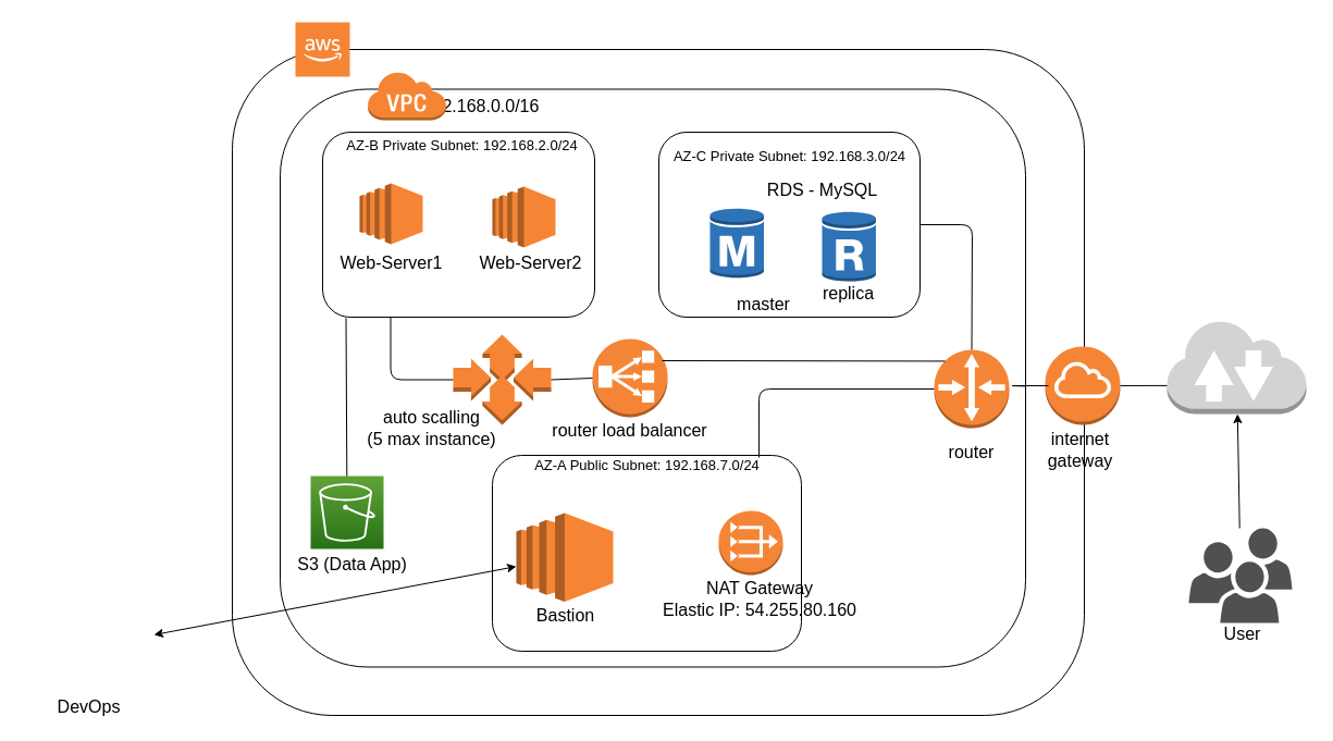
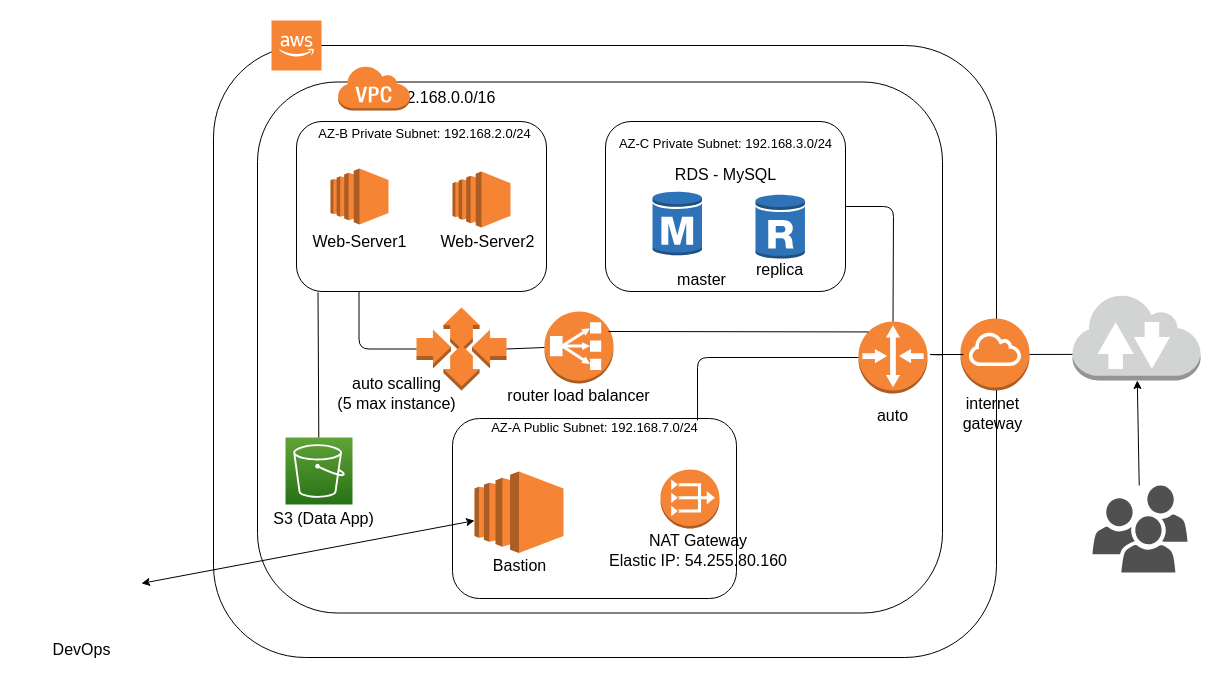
  <mxCell id="0" />
  <mxCell id="1" parent="0" />
  <mxCell id="2" value="" style="rounded=1;whiteSpace=wrap;html=1;" parent="1" vertex="1"><mxGeometry x="213" y="45" width="783" height="612" as="geometry" /></mxCell>
  <mxCell id="3" value="" style="outlineConnect=0;dashed=0;verticalLabelPosition=bottom;verticalAlign=top;align=center;html=1;shape=mxgraph.aws3.cloud_2;fillColor=#F58534;gradientColor=none;" parent="1" vertex="1"><mxGeometry x="271" y="20" width="50" height="50" as="geometry" /></mxCell>
  <mxCell id="4" value="" style="outlineConnect=0;dashed=0;verticalLabelPosition=bottom;verticalAlign=top;align=center;html=1;shape=mxgraph.aws3.internet_gateway;fillColor=#F58536;gradientColor=none;" parent="1" vertex="1"><mxGeometry x="960" y="318" width="69" height="72" as="geometry" /></mxCell>
  <mxCell id="5" value="" style="rounded=1;whiteSpace=wrap;html=1;" parent="1" vertex="1"><mxGeometry x="257" y="81.5" width="685" height="531" as="geometry" /></mxCell>
  <mxCell id="6" value="&lt;font style=&quot;font-size: 16px&quot;&gt;192.168.0.0/16&lt;/font&gt;" style="text;html=1;strokeColor=none;fillColor=none;align=center;verticalAlign=middle;whiteSpace=wrap;rounded=0;" parent="1" vertex="1"><mxGeometry x="422" y="87" width="40" height="20" as="geometry" /></mxCell>
  <mxCell id="7" value="" style="outlineConnect=0;dashed=0;verticalLabelPosition=bottom;verticalAlign=top;align=center;html=1;shape=mxgraph.aws3.virtual_private_cloud;fillColor=#F58534;gradientColor=none;" parent="1" vertex="1"><mxGeometry x="337" y="65" width="72.5" height="45" as="geometry" /></mxCell>
  <mxCell id="8" value="" style="outlineConnect=0;dashed=0;verticalLabelPosition=bottom;verticalAlign=top;align=center;html=1;shape=mxgraph.aws3.router;fillColor=#F58536;gradientColor=none;" parent="1" vertex="1"><mxGeometry x="858" y="321" width="69" height="72" as="geometry" /></mxCell>
  <mxCell id="9" value="" style="outlineConnect=0;dashed=0;verticalLabelPosition=bottom;verticalAlign=top;align=center;html=1;shape=mxgraph.aws3.classic_load_balancer;fillColor=#F58536;gradientColor=none;" parent="1" vertex="1"><mxGeometry x="544" y="311" width="69" height="72" as="geometry" /></mxCell>
  <mxCell id="10" value="" style="outlineConnect=0;dashed=0;verticalLabelPosition=bottom;verticalAlign=top;align=center;html=1;shape=mxgraph.aws3.auto_scaling;fillColor=#F58534;gradientColor=none;" parent="1" vertex="1"><mxGeometry x="416" y="307" width="90" height="83" as="geometry" /></mxCell>
  <mxCell id="11" value="" style="points=[[0,0,0],[0.25,0,0],[0.5,0,0],[0.75,0,0],[1,0,0],[0,1,0],[0.25,1,0],[0.5,1,0],[0.75,1,0],[1,1,0],[0,0.25,0],[0,0.5,0],[0,0.75,0],[1,0.25,0],[1,0.5,0],[1,0.75,0]];outlineConnect=0;fontColor=#232F3E;gradientColor=#60A337;gradientDirection=north;fillColor=#277116;strokeColor=#ffffff;dashed=0;verticalLabelPosition=bottom;verticalAlign=top;align=center;html=1;fontSize=12;fontStyle=0;aspect=fixed;shape=mxgraph.aws4.resourceIcon;resIcon=mxgraph.aws4.s3;" parent="1" vertex="1"><mxGeometry x="285" y="437" width="67" height="67" as="geometry" /></mxCell>
  <mxCell id="12" value="" style="pointerEvents=1;shadow=0;dashed=0;html=1;strokeColor=none;fillColor=#505050;labelPosition=center;verticalLabelPosition=bottom;verticalAlign=top;outlineConnect=0;align=center;shape=mxgraph.office.users.users;" parent="1" vertex="1"><mxGeometry x="1092" y="485" width="95" height="87" as="geometry" /></mxCell>
  <mxCell id="13" value="" style="outlineConnect=0;dashed=0;verticalLabelPosition=bottom;verticalAlign=top;align=center;html=1;shape=mxgraph.aws3.internet_2;fillColor=#D2D3D3;gradientColor=none;" parent="1" vertex="1"><mxGeometry x="1072" y="293" width="128" height="87" as="geometry" /></mxCell>
  <mxCell id="14" value="" style="shape=image;html=1;verticalAlign=top;verticalLabelPosition=bottom;labelBackgroundColor=#ffffff;imageAspect=0;aspect=fixed;image=https://cdn4.iconfinder.com/data/icons/free-large-boss-icon-set/128/Admin.png" parent="1" vertex="1"><mxGeometry x="50" y="546" width="91" height="91" as="geometry" /></mxCell>
  <mxCell id="15" value="" style="shape=image;html=1;verticalAlign=top;verticalLabelPosition=bottom;labelBackgroundColor=#ffffff;imageAspect=0;aspect=fixed;image=https://cdn2.iconfinder.com/data/icons/stilllife/48x48/filesystems/gnome-fs-ssh.png" parent="1" vertex="1"><mxGeometry x="161" y="532" width="43" height="43" as="geometry" /></mxCell>
  <mxCell id="16" value="" style="rounded=1;whiteSpace=wrap;html=1;" parent="1" vertex="1"><mxGeometry x="296" y="121" width="250" height="170" as="geometry" /></mxCell>
  <mxCell id="17" value="" style="rounded=1;whiteSpace=wrap;html=1;" parent="1" vertex="1"><mxGeometry x="605" y="121" width="240" height="170" as="geometry" /></mxCell>
  <mxCell id="18" value="" style="rounded=1;whiteSpace=wrap;html=1;" parent="1" vertex="1"><mxGeometry x="452" y="418" width="284" height="180" as="geometry" /></mxCell>
  <mxCell id="19" value="" style="outlineConnect=0;dashed=0;verticalLabelPosition=bottom;verticalAlign=top;align=center;html=1;shape=mxgraph.aws3.vpc_nat_gateway;fillColor=#F58536;gradientColor=none;" parent="1" vertex="1"><mxGeometry x="660" y="469" width="59" height="59" as="geometry" /></mxCell>
  <mxCell id="20" value="&lt;font style=&quot;font-size: 16px&quot;&gt;NAT Gateway&lt;br&gt;Elastic IP:&amp;nbsp;&lt;span class=&quot;awsui-util-status-positive&quot;&gt;&lt;span class=&quot;awsui-util-ml-xs&quot;&gt;54.255.80.160&lt;/span&gt;&lt;/span&gt;&lt;br&gt;&lt;/font&gt;" style="text;html=1;strokeColor=none;fillColor=none;align=center;verticalAlign=middle;whiteSpace=wrap;rounded=0;" parent="1" vertex="1"><mxGeometry x="602" y="540" width="192" height="20" as="geometry" /></mxCell>
  <mxCell id="21" value="" style="outlineConnect=0;dashed=0;verticalLabelPosition=bottom;verticalAlign=top;align=center;html=1;shape=mxgraph.aws3.ec2;fillColor=#F58534;gradientColor=none;" parent="1" vertex="1"><mxGeometry x="474" y="471" width="89" height="81.5" as="geometry" /></mxCell>
  <mxCell id="22" value="" style="outlineConnect=0;dashed=0;verticalLabelPosition=bottom;verticalAlign=top;align=center;html=1;shape=mxgraph.aws3.ec2;fillColor=#F58534;gradientColor=none;" parent="1" vertex="1"><mxGeometry x="330" y="168" width="58" height="56" as="geometry" /></mxCell>
  <mxCell id="23" value="" style="outlineConnect=0;dashed=0;verticalLabelPosition=bottom;verticalAlign=top;align=center;html=1;shape=mxgraph.aws3.ec2;fillColor=#F58534;gradientColor=none;" parent="1" vertex="1"><mxGeometry x="452" y="171" width="58" height="56" as="geometry" /></mxCell>
  <mxCell id="24" value="&lt;font style=&quot;font-size: 16px&quot;&gt;Web-Server1&lt;/font&gt;" style="text;html=1;strokeColor=none;fillColor=none;align=center;verticalAlign=middle;whiteSpace=wrap;rounded=0;" parent="1" vertex="1"><mxGeometry x="297.5" y="231" width="123" height="20" as="geometry" /></mxCell>
  <mxCell id="25" value="&lt;font style=&quot;font-size: 16px&quot;&gt;Web-Server2&lt;/font&gt;" style="text;html=1;strokeColor=none;fillColor=none;align=center;verticalAlign=middle;whiteSpace=wrap;rounded=0;" parent="1" vertex="1"><mxGeometry x="426" y="231" width="123" height="20" as="geometry" /></mxCell>
  <mxCell id="26" value="" style="endArrow=none;html=1;entryX=0.25;entryY=1;entryDx=0;entryDy=0;exitX=0;exitY=0.5;exitDx=0;exitDy=0;exitPerimeter=0;edgeStyle=orthogonalEdgeStyle;" parent="1" source="10" target="16" edge="1"><mxGeometry width="50" height="50" relative="1" as="geometry"><mxPoint x="41" y="510" as="sourcePoint" /><mxPoint x="91" y="460" as="targetPoint" /></mxGeometry></mxCell>
  <mxCell id="27" value="&lt;font style=&quot;font-size: 16px&quot;&gt;auto scalling &lt;br&gt;(5 max instance)&lt;/font&gt;" style="text;html=1;strokeColor=none;fillColor=none;align=center;verticalAlign=middle;whiteSpace=wrap;rounded=0;" parent="1" vertex="1"><mxGeometry x="335" y="383" width="123" height="20" as="geometry" /></mxCell>
  <mxCell id="28" value="" style="endArrow=none;html=1;entryX=0.086;entryY=1.005;entryDx=0;entryDy=0;entryPerimeter=0;" parent="1" source="11" target="16" edge="1"><mxGeometry width="50" height="50" relative="1" as="geometry"><mxPoint x="397" y="347" as="sourcePoint" /><mxPoint x="447" y="297" as="targetPoint" /></mxGeometry></mxCell>
  <mxCell id="29" value="&lt;font style=&quot;font-size: 16px&quot;&gt;Bastion&lt;/font&gt;" style="text;html=1;strokeColor=none;fillColor=none;align=center;verticalAlign=middle;whiteSpace=wrap;rounded=0;" vertex="1" parent="1"><mxGeometry x="458" y="555" width="123" height="20" as="geometry" /></mxCell>
  <mxCell id="30" value="" style="outlineConnect=0;dashed=0;verticalLabelPosition=bottom;verticalAlign=top;align=center;html=1;shape=mxgraph.aws3.rds_db_instance_read_replica;fillColor=#2E73B8;gradientColor=none;" parent="1" vertex="1"><mxGeometry x="755" y="193" width="49.5" height="66" as="geometry" /></mxCell>
  <mxCell id="31" value="" style="outlineConnect=0;dashed=0;verticalLabelPosition=bottom;verticalAlign=top;align=center;html=1;shape=mxgraph.aws3.rds_db_instance;fillColor=#2E73B8;gradientColor=none;" parent="1" vertex="1"><mxGeometry x="652" y="190" width="49.5" height="66" as="geometry" /></mxCell>
  <mxCell id="32" value="&lt;font style=&quot;font-size: 13px&quot;&gt;AZ-C Private Subnet:&amp;nbsp;192.168.3.0/24&lt;/font&gt;" style="text;html=1;strokeColor=none;fillColor=none;align=center;verticalAlign=middle;whiteSpace=wrap;rounded=0;" vertex="1" parent="1"><mxGeometry x="610.5" y="133" width="229" height="20" as="geometry" /></mxCell>
  <mxCell id="33" value="&lt;font style=&quot;font-size: 13px&quot;&gt;AZ-B Private Subnet:&amp;nbsp;192.168.2.0/24&lt;/font&gt;" style="text;html=1;strokeColor=none;fillColor=none;align=center;verticalAlign=middle;whiteSpace=wrap;rounded=0;" vertex="1" parent="1"><mxGeometry x="310" y="123" width="229" height="20" as="geometry" /></mxCell>
  <mxCell id="34" value="&lt;font style=&quot;font-size: 13px&quot;&gt;AZ-A Public Subnet:&amp;nbsp;192.168.7.0/24&lt;/font&gt;" style="text;html=1;strokeColor=none;fillColor=none;align=center;verticalAlign=middle;whiteSpace=wrap;rounded=0;" vertex="1" parent="1"><mxGeometry x="479.5" y="417" width="229" height="20" as="geometry" /></mxCell>
  <mxCell id="35" value="&lt;span style=&quot;font-size: 16px&quot;&gt;S3 (Data App)&lt;/span&gt;" style="text;html=1;strokeColor=none;fillColor=none;align=center;verticalAlign=middle;whiteSpace=wrap;rounded=0;" vertex="1" parent="1"><mxGeometry x="262" y="508" width="123" height="20" as="geometry" /></mxCell>
  <mxCell id="36" value="" style="endArrow=classic;startArrow=classic;html=1;" edge="1" parent="1" source="14" target="21"><mxGeometry width="50" height="50" relative="1" as="geometry"><mxPoint x="386" y="561" as="sourcePoint" /><mxPoint x="436" y="511" as="targetPoint" /></mxGeometry></mxCell>
  <mxCell id="37" value="&lt;span style=&quot;font-size: 16px&quot;&gt;DevOps&lt;/span&gt;" style="text;html=1;strokeColor=none;fillColor=none;align=center;verticalAlign=middle;whiteSpace=wrap;rounded=0;" vertex="1" parent="1"><mxGeometry x="20" y="639" width="123" height="20" as="geometry" /></mxCell>
- <mxCell id="38" value="&lt;span style=&quot;font-size: 16px&quot;&gt;RDS - MySQL&lt;/span&gt;" style="text;html=1;strokeColor=none;fillColor=none;align=center;verticalAlign=middle;whiteSpace=wrap;rounded=0;" vertex="1" parent="1"><mxGeometry x="693.5" y="164" width="123" height="20" as="geometry" /></mxCell>
+ <mxCell id="38" value="&lt;span style=&quot;font-size: 16px&quot;&gt;RDS - MySQL&lt;/span&gt;" style="text;html=1;strokeColor=none;fillColor=none;align=center;verticalAlign=middle;whiteSpace=wrap;rounded=0;" vertex="1" parent="1"><mxGeometry x="663.5" y="164" width="123" height="20" as="geometry" /></mxCell>
  <mxCell id="39" value="&lt;span style=&quot;font-size: 16px&quot;&gt;master&lt;/span&gt;" style="text;html=1;strokeColor=none;fillColor=none;align=center;verticalAlign=middle;whiteSpace=wrap;rounded=0;" vertex="1" parent="1"><mxGeometry x="667.25" y="269" width="69" height="20" as="geometry" /></mxCell>
  <mxCell id="40" value="&lt;span style=&quot;font-size: 16px&quot;&gt;replica&lt;/span&gt;" style="text;html=1;strokeColor=none;fillColor=none;align=center;verticalAlign=middle;whiteSpace=wrap;rounded=0;" vertex="1" parent="1"><mxGeometry x="745.25" y="259" width="69" height="20" as="geometry" /></mxCell>
  <mxCell id="41" value="" style="endArrow=classic;html=1;" edge="1" parent="1" source="12" target="13"><mxGeometry width="50" height="50" relative="1" as="geometry"><mxPoint x="1133" y="644" as="sourcePoint" /><mxPoint x="1183" y="594" as="targetPoint" /></mxGeometry></mxCell>
- <mxCell id="42" value="&lt;span style=&quot;font-size: 16px&quot;&gt;User&lt;/span&gt;" style="text;html=1;strokeColor=none;fillColor=none;align=center;verticalAlign=middle;whiteSpace=wrap;rounded=0;" vertex="1" parent="1"><mxGeometry x="1080" y="572" width="123" height="20" as="geometry" /></mxCell>
  <mxCell id="43" value="&lt;span style=&quot;font-size: 16px&quot;&gt;internet gateway&lt;/span&gt;" style="text;html=1;strokeColor=none;fillColor=none;align=center;verticalAlign=middle;whiteSpace=wrap;rounded=0;" vertex="1" parent="1"><mxGeometry x="958" y="403" width="69" height="20" as="geometry" /></mxCell>
- <mxCell id="44" value="&lt;span style=&quot;font-size: 16px&quot;&gt;router&lt;/span&gt;" style="text;html=1;strokeColor=none;fillColor=none;align=center;verticalAlign=middle;whiteSpace=wrap;rounded=0;" vertex="1" parent="1"><mxGeometry x="858" y="405" width="69" height="20" as="geometry" /></mxCell>
+ <mxCell id="44" value="&lt;span style=&quot;font-size: 16px&quot;&gt;auto&lt;/span&gt;" style="text;html=1;strokeColor=none;fillColor=none;align=center;verticalAlign=middle;whiteSpace=wrap;rounded=0;" vertex="1" parent="1"><mxGeometry x="858" y="405" width="69" height="20" as="geometry" /></mxCell>
  <mxCell id="45" value="" style="endArrow=none;html=1;entryX=0;entryY=0.7;entryDx=0;entryDy=0;entryPerimeter=0;" edge="1" parent="1" source="4" target="13"><mxGeometry width="50" height="50" relative="1" as="geometry"><mxPoint x="1061" y="423" as="sourcePoint" /><mxPoint x="1111" y="373" as="targetPoint" /></mxGeometry></mxCell>
  <mxCell id="46" value="" style="endArrow=none;html=1;" edge="1" parent="1" source="5"><mxGeometry width="50" height="50" relative="1" as="geometry"><mxPoint x="1061" y="423" as="sourcePoint" /><mxPoint x="963" y="354" as="targetPoint" /><Array as="points"><mxPoint x="925" y="354" /></Array></mxGeometry></mxCell>
  <mxCell id="47" value="&lt;span style=&quot;font-size: 16px&quot;&gt;router load balancer&lt;/span&gt;" style="text;html=1;strokeColor=none;fillColor=none;align=center;verticalAlign=middle;whiteSpace=wrap;rounded=0;" vertex="1" parent="1"><mxGeometry x="498" y="385" width="161" height="20" as="geometry" /></mxCell>
  <mxCell id="48" value="" style="endArrow=none;html=1;exitX=1;exitY=0.5;exitDx=0;exitDy=0;exitPerimeter=0;entryX=0;entryY=0.5;entryDx=0;entryDy=0;entryPerimeter=0;" edge="1" parent="1" source="10" target="9"><mxGeometry width="50" height="50" relative="1" as="geometry"><mxPoint x="657" y="420" as="sourcePoint" /><mxPoint x="707" y="370" as="targetPoint" /></mxGeometry></mxCell>
  <mxCell id="49" value="" style="endArrow=none;html=1;entryX=0;entryY=0.5;entryDx=0;entryDy=0;entryPerimeter=0;exitX=0.95;exitY=0.15;exitDx=0;exitDy=0;exitPerimeter=0;" edge="1" parent="1" source="34" target="8"><mxGeometry width="50" height="50" relative="1" as="geometry"><mxPoint x="657" y="420" as="sourcePoint" /><mxPoint x="707" y="370" as="targetPoint" /><Array as="points"><mxPoint x="697" y="357" /></Array></mxGeometry></mxCell>
  <mxCell id="50" value="" style="endArrow=none;html=1;entryX=0.5;entryY=0;entryDx=0;entryDy=0;entryPerimeter=0;exitX=1;exitY=0.5;exitDx=0;exitDy=0;" edge="1" parent="1" source="17" target="8"><mxGeometry width="50" height="50" relative="1" as="geometry"><mxPoint x="657" y="420" as="sourcePoint" /><mxPoint x="707" y="370" as="targetPoint" /><Array as="points"><mxPoint x="893" y="206" /></Array></mxGeometry></mxCell>
  <mxCell id="51" value="" style="endArrow=none;html=1;entryX=0.145;entryY=0.145;entryDx=0;entryDy=0;entryPerimeter=0;" edge="1" parent="1" target="8"><mxGeometry width="50" height="50" relative="1" as="geometry"><mxPoint x="608" y="331" as="sourcePoint" /><mxPoint x="707" y="370" as="targetPoint" /></mxGeometry></mxCell>
